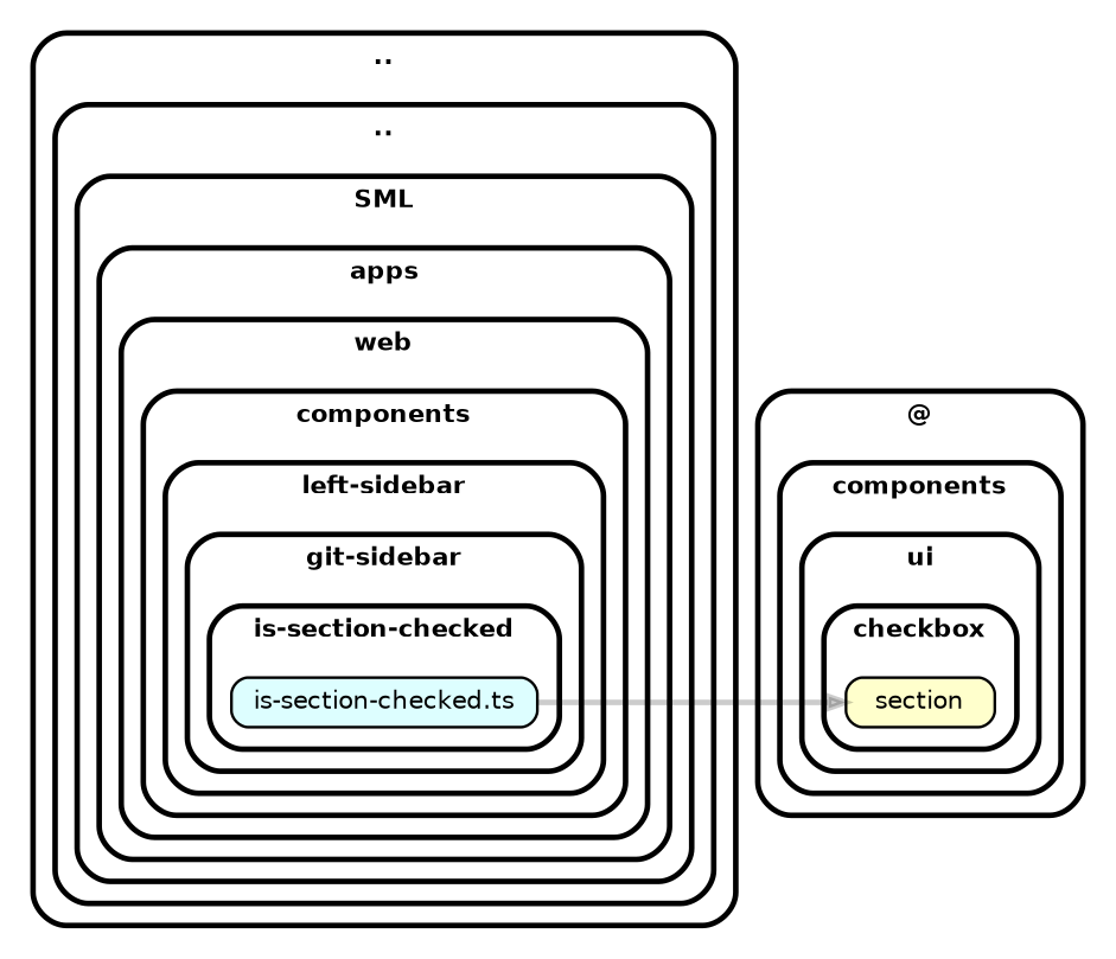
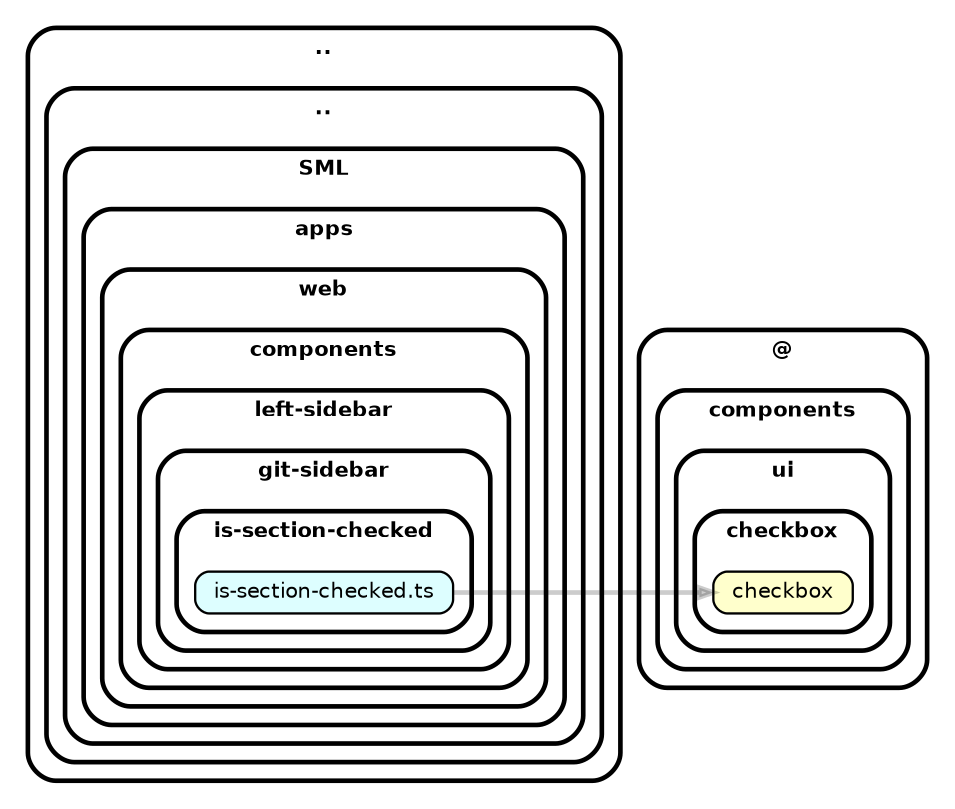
  strict digraph {
    compound=true
    fillcolor="#ffffff"
    fontname="Helvetica-bold"
    fontsize=9
    nodesep=0.16
    rankdir=LR
    ranksep=0.18
    splines=true
    style="rounded,bold,filled"
    node [color=black fontcolor=black fontname=Helvetica fontsize=9 shape=box style="rounded, filled"]
    n1 [fillcolor="#ddfeff" height=0.2 label=<is-section-checked.ts>]
-   n2 [fillcolor="#ffffcc" height=0.2 label=section]
+   n2 [fillcolor="#ffffcc" height=0.2 label=checkbox]
    subgraph cluster_1 {
      label=".."
      subgraph cluster_2 {
        label=".."
        subgraph cluster_3 {
          label=SML
          subgraph cluster_4 {
            label=apps
            subgraph cluster_5 {
              label=web
              subgraph cluster_6 {
                label=components
                subgraph cluster_7 {
                  label="left-sidebar"
                  subgraph cluster_8 {
                    label="git-sidebar"
                    subgraph cluster_9 {
                      label="is-section-checked"
                      n1
                    }
                  }
                }
              }
            }
          }
        }
      }
    }
    subgraph cluster_10 {
      label="@"
      subgraph cluster_11 {
        label=components
        subgraph cluster_12 {
          label=ui
          subgraph cluster_13 {
            label=checkbox
            n2
          }
        }
      }
    }
    n1 -> n2 [arrowhead=normal arrowsize=0.6 color="#00000033" fontname=Helvetica fontsize=9 penwidth=2.0]
  }
